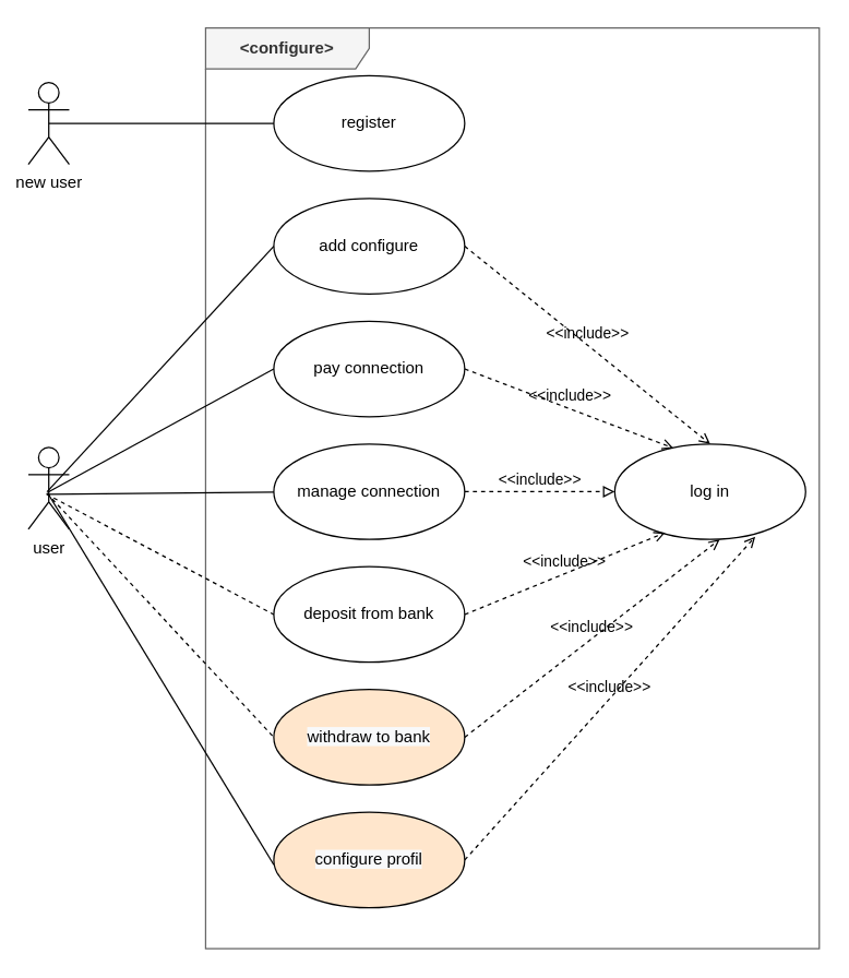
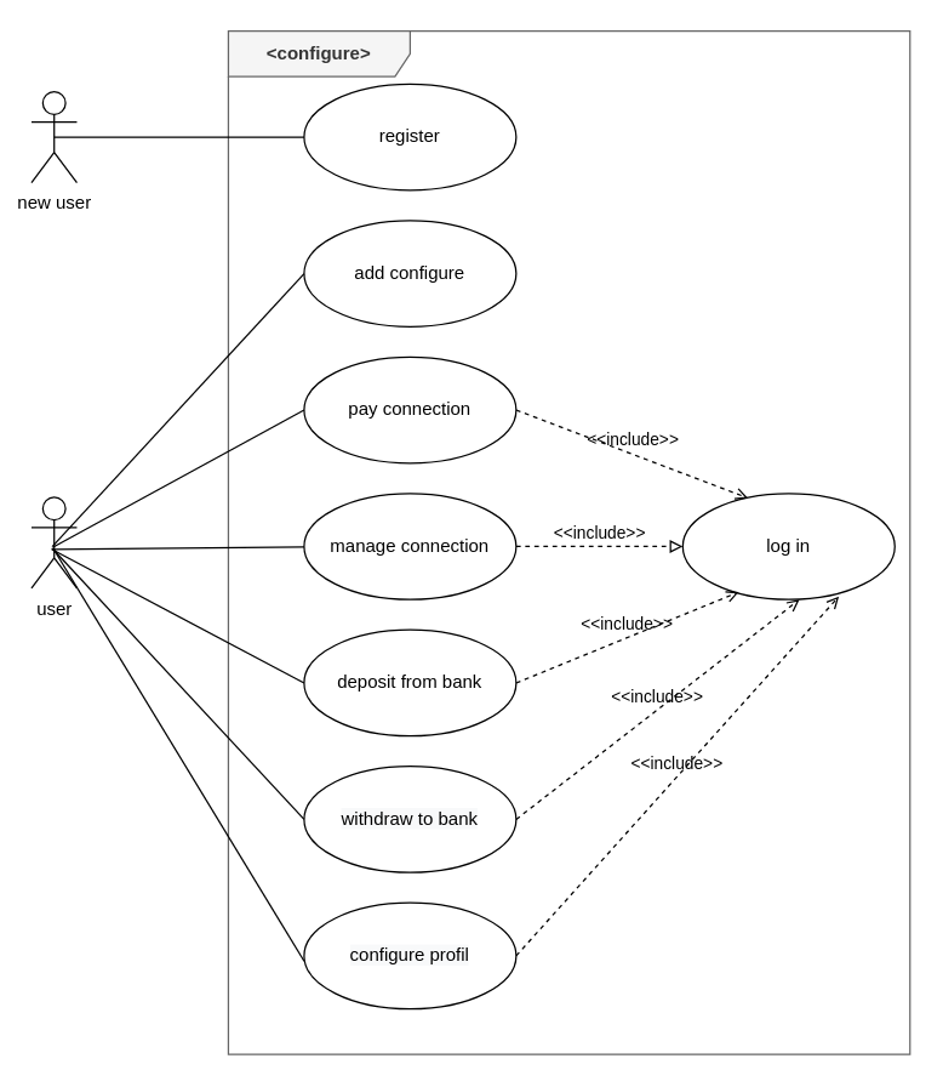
  <mxCell id="0" />
  <mxCell id="1" parent="0" />
  <mxCell id="2" value="&lt;b&gt;&amp;lt;configure&amp;gt;&lt;/b&gt;" style="shape=umlFrame;whiteSpace=wrap;html=1;width=120;height=30;fillColor=#f5f5f5;strokeColor=#666666;fontColor=#333333;" parent="1" vertex="1"><mxGeometry x="150" y="20" width="450" height="675" as="geometry" /></mxCell>
  <mxCell id="3" value="register" style="ellipse;whiteSpace=wrap;html=1;" parent="1" vertex="1"><mxGeometry x="200" y="55" width="140" height="70" as="geometry" /></mxCell>
  <mxCell id="4" value="add configure" style="ellipse;whiteSpace=wrap;html=1;" parent="1" vertex="1"><mxGeometry x="200" y="145" width="140" height="70" as="geometry" /></mxCell>
  <mxCell id="5" value="pay connection" style="ellipse;whiteSpace=wrap;html=1;" parent="1" vertex="1"><mxGeometry x="200" y="235" width="140" height="70" as="geometry" /></mxCell>
  <mxCell id="6" value="manage connection" style="ellipse;whiteSpace=wrap;html=1;" parent="1" vertex="1"><mxGeometry x="200" y="325" width="140" height="70" as="geometry" /></mxCell>
  <mxCell id="7" value="deposit from bank" style="ellipse;whiteSpace=wrap;html=1;" parent="1" vertex="1"><mxGeometry x="200" y="415" width="140" height="70" as="geometry" /></mxCell>
- <mxCell id="8" value="&lt;span style=&quot;color: rgb(0 , 0 , 0) ; font-family: &amp;quot;helvetica&amp;quot; ; font-size: 12px ; font-style: normal ; font-weight: 400 ; letter-spacing: normal ; text-align: center ; text-indent: 0px ; text-transform: none ; word-spacing: 0px ; background-color: rgb(248 , 249 , 250) ; display: inline ; float: none&quot;&gt;withdraw to bank&lt;/span&gt;" style="ellipse;whiteSpace=wrap;html=1;fillColor=#ffe6cc;" parent="1" vertex="1"><mxGeometry x="200" y="505" width="140" height="70" as="geometry" /></mxCell>
+ <mxCell id="8" value="&lt;span style=&quot;color: rgb(0 , 0 , 0) ; font-family: &amp;quot;helvetica&amp;quot; ; font-size: 12px ; font-style: normal ; font-weight: 400 ; letter-spacing: normal ; text-align: center ; text-indent: 0px ; text-transform: none ; word-spacing: 0px ; background-color: rgb(248 , 249 , 250) ; display: inline ; float: none&quot;&gt;withdraw to bank&lt;/span&gt;" style="ellipse;whiteSpace=wrap;html=1;" parent="1" vertex="1"><mxGeometry x="200" y="505" width="140" height="70" as="geometry" /></mxCell>
  <mxCell id="9" value="log in" style="ellipse;whiteSpace=wrap;html=1;" parent="1" vertex="1"><mxGeometry x="450" y="325" width="140" height="70" as="geometry" /></mxCell>
  <mxCell id="10" value="user" style="shape=umlActor;verticalLabelPosition=bottom;verticalAlign=top;html=1;" parent="1" vertex="1"><mxGeometry x="20" y="327.5" width="30" height="60" as="geometry" /></mxCell>
  <mxCell id="11" value="new user" style="shape=umlActor;verticalLabelPosition=bottom;verticalAlign=top;html=1;" parent="1" vertex="1"><mxGeometry x="20" y="60" width="30" height="60" as="geometry" /></mxCell>
  <mxCell id="12" value="" style="endArrow=none;html=1;exitX=0.5;exitY=0.5;exitDx=0;exitDy=0;exitPerimeter=0;" parent="1" source="11" target="3" edge="1"><mxGeometry relative="1" as="geometry"><mxPoint x="40" y="89.5" as="sourcePoint" /><mxPoint x="200" y="89.5" as="targetPoint" /></mxGeometry></mxCell>
  <mxCell id="13" value="" style="endArrow=none;html=1;entryX=0;entryY=0.5;entryDx=0;entryDy=0;exitX=0.456;exitY=0.544;exitDx=0;exitDy=0;exitPerimeter=0;" parent="1" source="10" target="4" edge="1"><mxGeometry relative="1" as="geometry"><mxPoint x="20" y="275" as="sourcePoint" /><mxPoint x="200" y="185" as="targetPoint" /></mxGeometry></mxCell>
  <mxCell id="14" value="" style="endArrow=none;html=1;entryX=0;entryY=0.5;entryDx=0;entryDy=0;exitX=0.489;exitY=0.544;exitDx=0;exitDy=0;exitPerimeter=0;" parent="1" source="10" target="5" edge="1"><mxGeometry relative="1" as="geometry"><mxPoint x="40" y="295" as="sourcePoint" /><mxPoint x="200" y="269.5" as="targetPoint" /></mxGeometry></mxCell>
  <mxCell id="15" value="" style="endArrow=none;html=1;exitX=0.456;exitY=0.572;exitDx=0;exitDy=0;exitPerimeter=0;" parent="1" source="10" target="6" edge="1"><mxGeometry relative="1" as="geometry"><mxPoint x="90" y="345" as="sourcePoint" /><mxPoint x="200" y="359.5" as="targetPoint" /></mxGeometry></mxCell>
- <mxCell id="16" value="" style="endArrow=none;html=1;entryX=0;entryY=0.5;entryDx=0;entryDy=0;exitX=0.444;exitY=0.572;exitDx=0;exitDy=0;exitPerimeter=0;dashed=1;" parent="1" source="10" target="7" edge="1"><mxGeometry relative="1" as="geometry"><mxPoint x="100" y="365" as="sourcePoint" /><mxPoint x="200" y="449.5" as="targetPoint" /></mxGeometry></mxCell>
- <mxCell id="17" value="" style="endArrow=none;html=1;entryX=0;entryY=0.5;entryDx=0;entryDy=0;exitX=0.45;exitY=0.558;exitDx=0;exitDy=0;exitPerimeter=0;dashed=1;" parent="1" source="10" target="8" edge="1"><mxGeometry relative="1" as="geometry"><mxPoint x="100" y="385" as="sourcePoint" /><mxPoint x="200" y="539.5" as="targetPoint" /></mxGeometry></mxCell>
+ <mxCell id="16" value="" style="endArrow=none;html=1;entryX=0;entryY=0.5;entryDx=0;entryDy=0;exitX=0.444;exitY=0.572;exitDx=0;exitDy=0;exitPerimeter=0;" parent="1" source="10" target="7" edge="1"><mxGeometry relative="1" as="geometry"><mxPoint x="100" y="365" as="sourcePoint" /><mxPoint x="200" y="449.5" as="targetPoint" /></mxGeometry></mxCell>
+ <mxCell id="17" value="" style="endArrow=none;html=1;entryX=0;entryY=0.5;entryDx=0;entryDy=0;exitX=0.45;exitY=0.558;exitDx=0;exitDy=0;exitPerimeter=0;" parent="1" source="10" target="8" edge="1"><mxGeometry relative="1" as="geometry"><mxPoint x="100" y="385" as="sourcePoint" /><mxPoint x="200" y="539.5" as="targetPoint" /></mxGeometry></mxCell>
  <mxCell id="18" value="&amp;lt;&amp;lt;include&amp;gt;&amp;gt;" style="html=1;verticalAlign=bottom;labelBackgroundColor=none;endArrow=block;endFill=0;dashed=1;strokeWidth=1;entryX=0;entryY=0.5;entryDx=0;entryDy=0;exitX=1;exitY=0.5;exitDx=0;exitDy=0;" parent="1" source="6" target="9" edge="1"><mxGeometry width="160" relative="1" as="geometry"><mxPoint x="290" y="325" as="sourcePoint" /><mxPoint x="450" y="325" as="targetPoint" /></mxGeometry></mxCell>
  <mxCell id="19" value="&amp;lt;&amp;lt;include&amp;gt;&amp;gt;" style="html=1;verticalAlign=bottom;labelBackgroundColor=none;endArrow=open;endFill=0;dashed=1;strokeWidth=1;exitX=1;exitY=0.5;exitDx=0;exitDy=0;entryX=0.307;entryY=0.043;entryDx=0;entryDy=0;entryPerimeter=0;" parent="1" source="5" target="9" edge="1"><mxGeometry width="160" relative="1" as="geometry"><mxPoint x="290" y="325" as="sourcePoint" /><mxPoint x="450" y="325" as="targetPoint" /></mxGeometry></mxCell>
- <mxCell id="20" value="&amp;lt;&amp;lt;include&amp;gt;&amp;gt;" style="html=1;verticalAlign=bottom;labelBackgroundColor=none;endArrow=open;endFill=0;dashed=1;strokeWidth=1;entryX=0.5;entryY=0;entryDx=0;entryDy=0;exitX=1;exitY=0.5;exitDx=0;exitDy=0;" parent="1" source="4" target="9" edge="1"><mxGeometry width="160" relative="1" as="geometry"><mxPoint x="340" y="180" as="sourcePoint" /><mxPoint x="500" y="95" as="targetPoint" /></mxGeometry></mxCell>
  <mxCell id="21" value="&amp;lt;&amp;lt;include&amp;gt;&amp;gt;" style="html=1;verticalAlign=bottom;labelBackgroundColor=none;endArrow=open;endFill=0;dashed=1;strokeWidth=1;exitX=1;exitY=0.5;exitDx=0;exitDy=0;entryX=0.264;entryY=0.929;entryDx=0;entryDy=0;entryPerimeter=0;" parent="1" source="7" target="9" edge="1"><mxGeometry width="160" relative="1" as="geometry"><mxPoint x="340" y="449.5" as="sourcePoint" /><mxPoint x="480" y="395" as="targetPoint" /></mxGeometry></mxCell>
  <mxCell id="22" value="&amp;lt;&amp;lt;include&amp;gt;&amp;gt;" style="html=1;verticalAlign=bottom;labelBackgroundColor=none;endArrow=open;endFill=0;dashed=1;strokeWidth=1;entryX=0.55;entryY=1;entryDx=0;entryDy=0;entryPerimeter=0;exitX=1;exitY=0.5;exitDx=0;exitDy=0;" parent="1" source="8" target="9" edge="1"><mxGeometry width="160" relative="1" as="geometry"><mxPoint x="340" y="539.5" as="sourcePoint" /><mxPoint x="500" y="539.5" as="targetPoint" /></mxGeometry></mxCell>
  <mxCell id="23" value="&amp;lt;&amp;lt;include&amp;gt;&amp;gt;" style="html=1;verticalAlign=bottom;labelBackgroundColor=none;endArrow=open;endFill=0;dashed=1;strokeWidth=1;exitX=1;exitY=0.5;exitDx=0;exitDy=0;entryX=0.736;entryY=0.971;entryDx=0;entryDy=0;entryPerimeter=0;" parent="1" target="9" edge="1"><mxGeometry width="160" relative="1" as="geometry"><mxPoint x="340" y="630" as="sourcePoint" /><mxPoint x="534" y="629.5" as="targetPoint" /><Array as="points" /></mxGeometry></mxCell>
- <mxCell id="24" value="&lt;span style=&quot;color: rgb(0 , 0 , 0) ; font-family: &amp;quot;helvetica&amp;quot; ; font-size: 12px ; font-style: normal ; font-weight: 400 ; letter-spacing: normal ; text-align: center ; text-indent: 0px ; text-transform: none ; word-spacing: 0px ; background-color: rgb(248 , 249 , 250) ; display: inline ; float: none&quot;&gt;configure profil&lt;/span&gt;" style="ellipse;whiteSpace=wrap;html=1;fillColor=#ffe6cc;" parent="1" vertex="1"><mxGeometry x="200" y="595" width="140" height="70" as="geometry" /></mxCell>
+ <mxCell id="24" value="&lt;span style=&quot;color: rgb(0 , 0 , 0) ; font-family: &amp;quot;helvetica&amp;quot; ; font-size: 12px ; font-style: normal ; font-weight: 400 ; letter-spacing: normal ; text-align: center ; text-indent: 0px ; text-transform: none ; word-spacing: 0px ; background-color: rgb(248 , 249 , 250) ; display: inline ; float: none&quot;&gt;configure profil&lt;/span&gt;" style="ellipse;whiteSpace=wrap;html=1;" parent="1" vertex="1"><mxGeometry x="200" y="595" width="140" height="70" as="geometry" /></mxCell>
  <mxCell id="25" value="" style="endArrow=none;html=1;entryX=0;entryY=0.55;entryDx=0;entryDy=0;entryPerimeter=0;exitX=0.489;exitY=0.572;exitDx=0;exitDy=0;exitPerimeter=0;" parent="1" source="10" target="24" edge="1"><mxGeometry relative="1" as="geometry"><mxPoint x="35" y="465" as="sourcePoint" /><mxPoint x="182.99" y="617.02" as="targetPoint" /></mxGeometry></mxCell>
